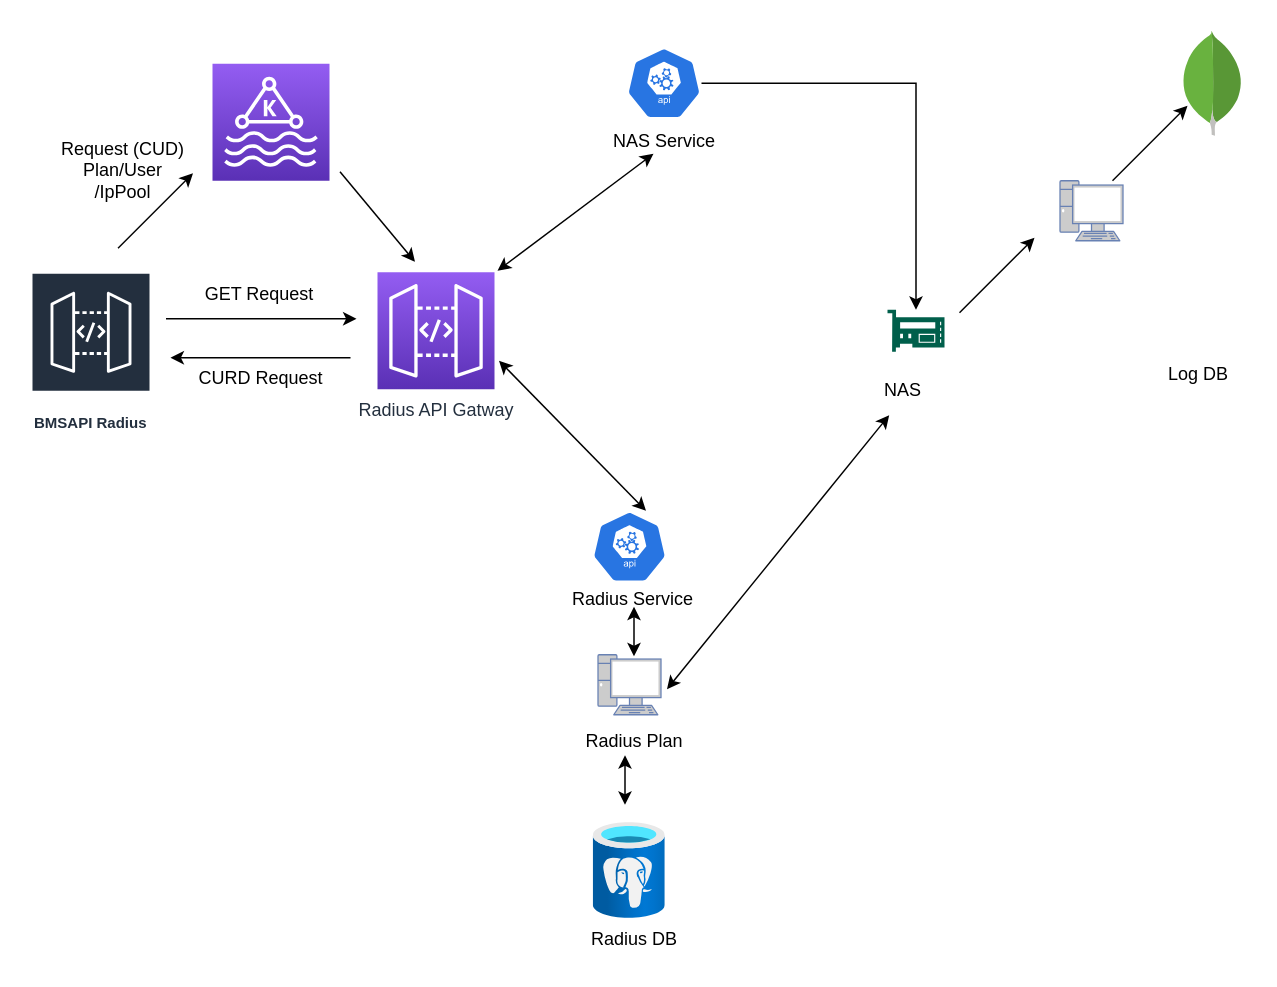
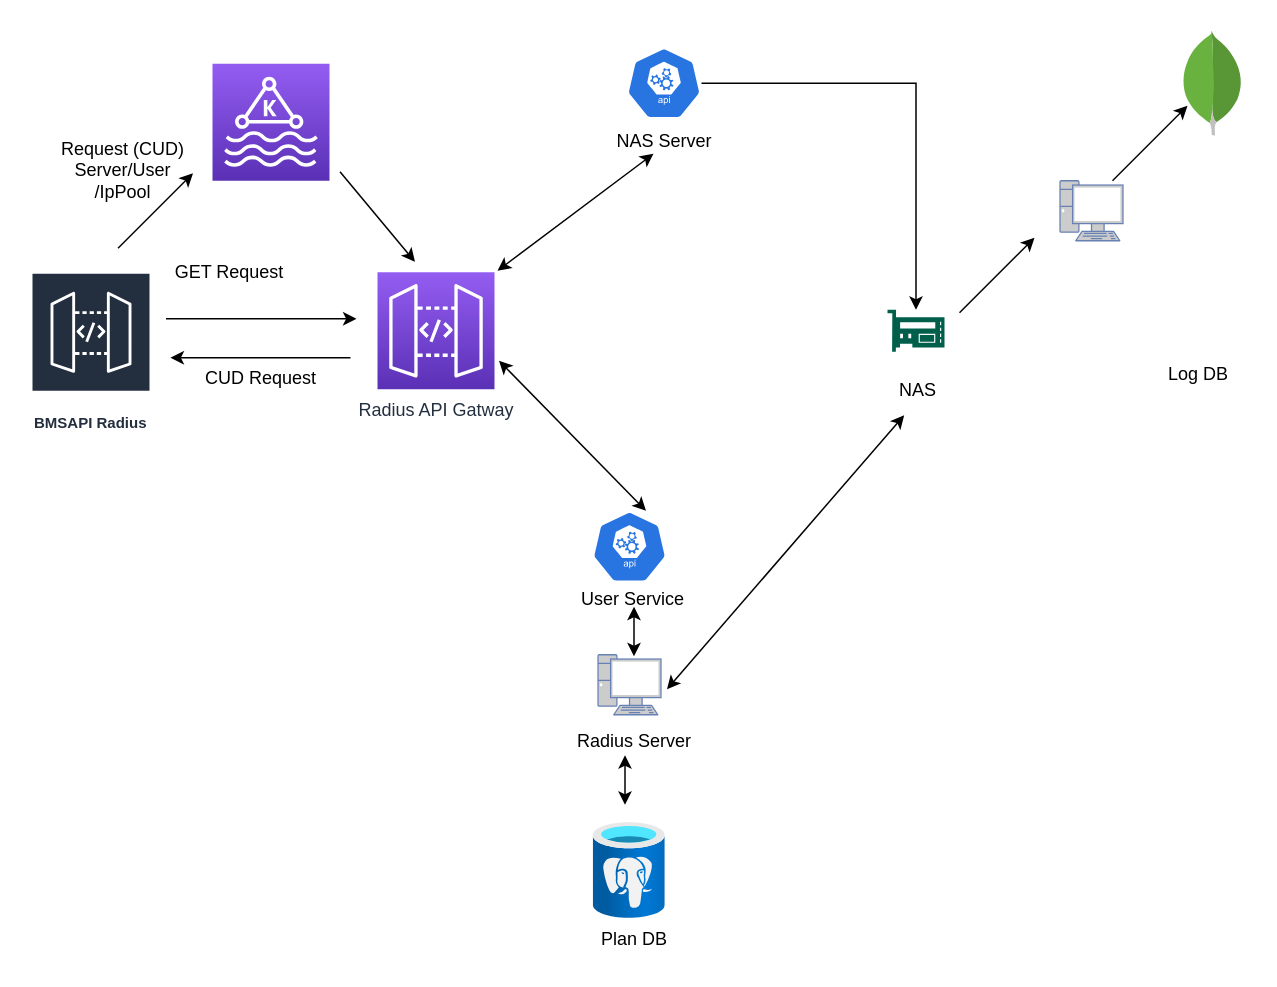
  <mxCell id="0" />
  <mxCell id="1" parent="0" />
  <mxCell id="2" value="BMSAPI Radius" style="sketch=0;outlineConnect=0;fontColor=#232F3E;gradientColor=none;strokeColor=#ffffff;fillColor=#232F3E;dashed=0;verticalLabelPosition=middle;verticalAlign=bottom;align=center;html=1;whiteSpace=wrap;fontSize=10;fontStyle=1;spacing=3;shape=mxgraph.aws4.productIcon;prIcon=mxgraph.aws4.api_gateway;" parent="1" vertex="1"><mxGeometry x="20" y="181" width="80" height="110" as="geometry" /></mxCell>
  <mxCell id="3" value="Radius API Gatway" style="sketch=0;points=[[0,0,0],[0.25,0,0],[0.5,0,0],[0.75,0,0],[1,0,0],[0,1,0],[0.25,1,0],[0.5,1,0],[0.75,1,0],[1,1,0],[0,0.25,0],[0,0.5,0],[0,0.75,0],[1,0.25,0],[1,0.5,0],[1,0.75,0]];outlineConnect=0;fontColor=#232F3E;gradientColor=#945DF2;gradientDirection=north;fillColor=#5A30B5;strokeColor=#ffffff;dashed=0;verticalLabelPosition=bottom;verticalAlign=top;align=center;html=1;fontSize=12;fontStyle=0;aspect=fixed;shape=mxgraph.aws4.resourceIcon;resIcon=mxgraph.aws4.api_gateway;" parent="1" vertex="1"><mxGeometry x="251" y="181" width="78" height="78" as="geometry" /></mxCell>
  <mxCell id="4" value="" style="edgeStyle=orthogonalEdgeStyle;rounded=0;orthogonalLoop=1;jettySize=auto;html=1;" parent="1" source="5" target="9" edge="1"><mxGeometry relative="1" as="geometry" /></mxCell>
  <mxCell id="5" value="" style="sketch=0;html=1;dashed=0;whitespace=wrap;fillColor=#2875E2;strokeColor=#ffffff;points=[[0.005,0.63,0],[0.1,0.2,0],[0.9,0.2,0],[0.5,0,0],[0.995,0.63,0],[0.72,0.99,0],[0.5,1,0],[0.28,0.99,0]];shape=mxgraph.kubernetes.icon;prIcon=api" parent="1" vertex="1"><mxGeometry x="417" y="31" width="50" height="48" as="geometry" /></mxCell>
  <mxCell id="6" value="" style="sketch=0;html=1;dashed=0;whitespace=wrap;fillColor=#2875E2;strokeColor=#ffffff;points=[[0.005,0.63,0],[0.1,0.2,0],[0.9,0.2,0],[0.5,0,0],[0.995,0.63,0],[0.72,0.99,0],[0.5,1,0],[0.28,0.99,0]];shape=mxgraph.kubernetes.icon;prIcon=api" parent="1" vertex="1"><mxGeometry x="394" y="340" width="50" height="48" as="geometry" /></mxCell>
- <mxCell id="7" value="NAS Service" style="text;html=1;align=center;verticalAlign=middle;resizable=0;points=[];autosize=1;strokeColor=none;fillColor=none;" parent="1" vertex="1"><mxGeometry x="402" y="84" width="80" height="20" as="geometry" /></mxCell>
- <mxCell id="8" value="Radius Service" style="text;html=1;align=center;verticalAlign=middle;resizable=0;points=[];autosize=1;strokeColor=none;fillColor=none;" parent="1" vertex="1"><mxGeometry x="371" y="389" width="100" height="20" as="geometry" /></mxCell>
+ <mxCell id="7" value="NAS Server" style="text;html=1;align=center;verticalAlign=middle;resizable=0;points=[];autosize=1;strokeColor=none;fillColor=none;" parent="1" vertex="1"><mxGeometry x="402" y="84" width="80" height="20" as="geometry" /></mxCell>
+ <mxCell id="8" value="User Service" style="text;html=1;align=center;verticalAlign=middle;resizable=0;points=[];autosize=1;strokeColor=none;fillColor=none;" parent="1" vertex="1"><mxGeometry x="371" y="389" width="100" height="20" as="geometry" /></mxCell>
  <mxCell id="9" value="" style="sketch=0;pointerEvents=1;shadow=0;dashed=0;html=1;strokeColor=none;fillColor=#005F4B;labelPosition=center;verticalLabelPosition=bottom;verticalAlign=top;align=center;outlineConnect=0;shape=mxgraph.veeam2.hardware_controller;" parent="1" vertex="1"><mxGeometry x="591" y="206" width="38" height="28.0" as="geometry" /></mxCell>
- <mxCell id="10" value="NAS" style="text;html=1;align=center;verticalAlign=middle;resizable=0;points=[];autosize=1;strokeColor=none;fillColor=none;" parent="1" vertex="1"><mxGeometry x="581" y="250" width="40" height="20" as="geometry" /></mxCell>
+ <mxCell id="10" value="NAS" style="text;html=1;align=center;verticalAlign=middle;resizable=0;points=[];autosize=1;strokeColor=none;fillColor=none;" parent="1" vertex="1"><mxGeometry x="591" y="250" width="40" height="20" as="geometry" /></mxCell>
  <mxCell id="11" value="" style="fontColor=#0066CC;verticalAlign=top;verticalLabelPosition=bottom;labelPosition=center;align=center;html=1;outlineConnect=0;fillColor=#CCCCCC;strokeColor=#6881B3;gradientColor=none;gradientDirection=north;strokeWidth=2;shape=mxgraph.networks.pc;" parent="1" vertex="1"><mxGeometry x="398" y="436" width="42" height="40" as="geometry" /></mxCell>
- <mxCell id="12" value="Radius Plan" style="text;html=1;align=center;verticalAlign=middle;resizable=0;points=[];autosize=1;strokeColor=none;fillColor=none;" parent="1" vertex="1"><mxGeometry x="377" y="484" width="90" height="20" as="geometry" /></mxCell>
+ <mxCell id="12" value="Radius Server" style="text;html=1;align=center;verticalAlign=middle;resizable=0;points=[];autosize=1;strokeColor=none;fillColor=none;" parent="1" vertex="1"><mxGeometry x="377" y="484" width="90" height="20" as="geometry" /></mxCell>
  <mxCell id="13" value="" style="aspect=fixed;html=1;points=[];align=center;image;fontSize=12;image=img/lib/azure2/databases/Azure_Database_PostgreSQL_Server.svg;" parent="1" vertex="1"><mxGeometry x="395" y="548" width="48" height="64" as="geometry" /></mxCell>
- <mxCell id="14" value="Radius DB" style="text;html=1;align=center;verticalAlign=middle;resizable=0;points=[];autosize=1;strokeColor=none;fillColor=none;" parent="1" vertex="1"><mxGeometry x="387" y="616" width="70" height="20" as="geometry" /></mxCell>
+ <mxCell id="14" value="Plan DB" style="text;html=1;align=center;verticalAlign=middle;resizable=0;points=[];autosize=1;strokeColor=none;fillColor=none;" parent="1" vertex="1"><mxGeometry x="387" y="616" width="70" height="20" as="geometry" /></mxCell>
  <mxCell id="15" value="" style="fontColor=#0066CC;verticalAlign=top;verticalLabelPosition=bottom;labelPosition=center;align=center;html=1;outlineConnect=0;fillColor=#CCCCCC;strokeColor=#6881B3;gradientColor=none;gradientDirection=north;strokeWidth=2;shape=mxgraph.networks.pc;" parent="1" vertex="1"><mxGeometry x="706" y="120" width="42" height="40" as="geometry" /></mxCell>
  <mxCell id="16" value="" style="dashed=0;outlineConnect=0;html=1;align=center;labelPosition=center;verticalLabelPosition=bottom;verticalAlign=top;shape=mxgraph.weblogos.mongodb" parent="1" vertex="1"><mxGeometry x="787" y="20" width="41.2" height="70" as="geometry" /></mxCell>
  <mxCell id="17" value="Log DB" style="text;html=1;align=center;verticalAlign=middle;resizable=0;points=[];autosize=1;strokeColor=none;fillColor=none;" parent="1" vertex="1"><mxGeometry x="768.2" y="239" width="60" height="20" as="geometry" /></mxCell>
  <mxCell id="18" value="" style="endArrow=classic;startArrow=classic;html=1;rounded=0;exitX=0.5;exitY=0;exitDx=0;exitDy=0;exitPerimeter=0;" parent="1" edge="1"><mxGeometry width="50" height="50" relative="1" as="geometry"><mxPoint x="430" y="340" as="sourcePoint" /><mxPoint x="332" y="240" as="targetPoint" /></mxGeometry></mxCell>
  <mxCell id="19" value="" style="endArrow=classic;startArrow=classic;html=1;rounded=0;" parent="1" edge="1"><mxGeometry width="50" height="50" relative="1" as="geometry"><mxPoint x="331" y="180" as="sourcePoint" /><mxPoint x="435" y="102" as="targetPoint" /></mxGeometry></mxCell>
  <mxCell id="20" value="" style="endArrow=classic;startArrow=classic;html=1;rounded=0;entryX=0.278;entryY=1.315;entryDx=0;entryDy=0;entryPerimeter=0;" parent="1" target="10" edge="1"><mxGeometry width="50" height="50" relative="1" as="geometry"><mxPoint x="444" y="459" as="sourcePoint" /><mxPoint x="494" y="409" as="targetPoint" /></mxGeometry></mxCell>
  <mxCell id="21" value="" style="endArrow=classic;html=1;rounded=0;" parent="1" edge="1"><mxGeometry width="50" height="50" relative="1" as="geometry"><mxPoint x="741" y="120" as="sourcePoint" /><mxPoint x="791" y="70" as="targetPoint" /></mxGeometry></mxCell>
  <mxCell id="22" value="" style="endArrow=classic;html=1;rounded=0;" parent="1" edge="1"><mxGeometry width="50" height="50" relative="1" as="geometry"><mxPoint x="639" y="208" as="sourcePoint" /><mxPoint x="689" y="158" as="targetPoint" /></mxGeometry></mxCell>
  <mxCell id="23" value="" style="endArrow=classic;startArrow=classic;html=1;rounded=0;" parent="1" edge="1"><mxGeometry width="50" height="50" relative="1" as="geometry"><mxPoint x="422" y="437" as="sourcePoint" /><mxPoint x="422" y="404" as="targetPoint" /></mxGeometry></mxCell>
  <mxCell id="24" value="" style="endArrow=classic;startArrow=classic;html=1;rounded=0;" parent="1" edge="1"><mxGeometry width="50" height="50" relative="1" as="geometry"><mxPoint x="416" y="536" as="sourcePoint" /><mxPoint x="416" y="503" as="targetPoint" /></mxGeometry></mxCell>
  <mxCell id="25" value="" style="sketch=0;points=[[0,0,0],[0.25,0,0],[0.5,0,0],[0.75,0,0],[1,0,0],[0,1,0],[0.25,1,0],[0.5,1,0],[0.75,1,0],[1,1,0],[0,0.25,0],[0,0.5,0],[0,0.75,0],[1,0.25,0],[1,0.5,0],[1,0.75,0]];outlineConnect=0;fontColor=#232F3E;gradientColor=#945DF2;gradientDirection=north;fillColor=#5A30B5;strokeColor=#ffffff;dashed=0;verticalLabelPosition=bottom;verticalAlign=top;align=center;html=1;fontSize=12;fontStyle=0;aspect=fixed;shape=mxgraph.aws4.resourceIcon;resIcon=mxgraph.aws4.managed_streaming_for_kafka;" parent="1" vertex="1"><mxGeometry x="141" y="42" width="78" height="78" as="geometry" /></mxCell>
  <mxCell id="26" value="" style="endArrow=classic;html=1;rounded=0;" parent="1" edge="1"><mxGeometry width="50" height="50" relative="1" as="geometry"><mxPoint x="78" y="165" as="sourcePoint" /><mxPoint x="128" y="115" as="targetPoint" /></mxGeometry></mxCell>
  <mxCell id="27" value="" style="endArrow=classic;html=1;rounded=0;" parent="1" edge="1"><mxGeometry width="50" height="50" relative="1" as="geometry"><mxPoint x="226" y="114" as="sourcePoint" /><mxPoint x="276" y="174" as="targetPoint" /></mxGeometry></mxCell>
- <mxCell id="28" value="Request (CUD)&lt;br&gt;Plan/User&lt;br&gt;/IpPool&lt;br&gt;&amp;nbsp;" style="text;html=1;align=center;verticalAlign=middle;resizable=0;points=[];autosize=1;strokeColor=none;fillColor=none;" parent="1" vertex="1"><mxGeometry x="31" y="90" width="100" height="60" as="geometry" /></mxCell>
- <mxCell id="29" value="GET Request&lt;br&gt;" style="text;html=1;align=center;verticalAlign=middle;resizable=0;points=[];autosize=1;strokeColor=none;fillColor=none;" parent="1" vertex="1"><mxGeometry x="127" y="186" width="90" height="20" as="geometry" /></mxCell>
+ <mxCell id="28" value="Request (CUD)&lt;br&gt;Server/User&lt;br&gt;/IpPool&lt;br&gt;&amp;nbsp;" style="text;html=1;align=center;verticalAlign=middle;resizable=0;points=[];autosize=1;strokeColor=none;fillColor=none;" parent="1" vertex="1"><mxGeometry x="31" y="90" width="100" height="60" as="geometry" /></mxCell>
+ <mxCell id="29" value="GET Request&lt;br&gt;" style="text;html=1;align=center;verticalAlign=middle;resizable=0;points=[];autosize=1;strokeColor=none;fillColor=none;" parent="1" vertex="1"><mxGeometry x="107" y="171" width="90" height="20" as="geometry" /></mxCell>
  <mxCell id="30" value="" style="endArrow=classic;html=1;rounded=0;" parent="1" edge="1"><mxGeometry width="50" height="50" relative="1" as="geometry"><mxPoint x="233" y="238" as="sourcePoint" /><mxPoint x="113" y="238" as="targetPoint" /></mxGeometry></mxCell>
  <mxCell id="31" value="" style="endArrow=classic;html=1;rounded=0;" parent="1" edge="1"><mxGeometry width="50" height="50" relative="1" as="geometry"><mxPoint x="110" y="212" as="sourcePoint" /><mxPoint x="237" y="212" as="targetPoint" /></mxGeometry></mxCell>
- <mxCell id="32" value="CURD Request" style="text;html=1;align=center;verticalAlign=middle;resizable=0;points=[];autosize=1;strokeColor=none;fillColor=none;" parent="1" vertex="1"><mxGeometry x="123" y="242" width="100" height="20" as="geometry" /></mxCell>
+ <mxCell id="32" value="CUD Request" style="text;html=1;align=center;verticalAlign=middle;resizable=0;points=[];autosize=1;strokeColor=none;fillColor=none;" parent="1" vertex="1"><mxGeometry x="123" y="242" width="100" height="20" as="geometry" /></mxCell>
